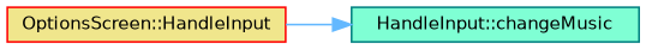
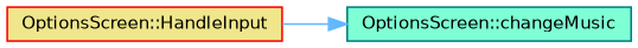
  digraph {
    rankdir=RL
    node [fontname=Helvetica fontsize=10 shape=box style=filled]
-   n1 [color=teal fillcolor=aquamarine fontcolor=black height=0.2 label="HandleInput::changeMusic" width=0.4]
+   n1 [color=teal fillcolor=aquamarine fontcolor=black height=0.2 label="OptionsScreen::changeMusic" width=0.4]
    n2 [color=red fillcolor=khaki height=0.2 label="OptionsScreen::HandleInput" width=0.4]
    n1 -> n2 [color=steelblue1 dir=back fontname=Helvetica fontsize=10 labelfontname=Helvetica labelfontsize=10 style=solid]
  }
